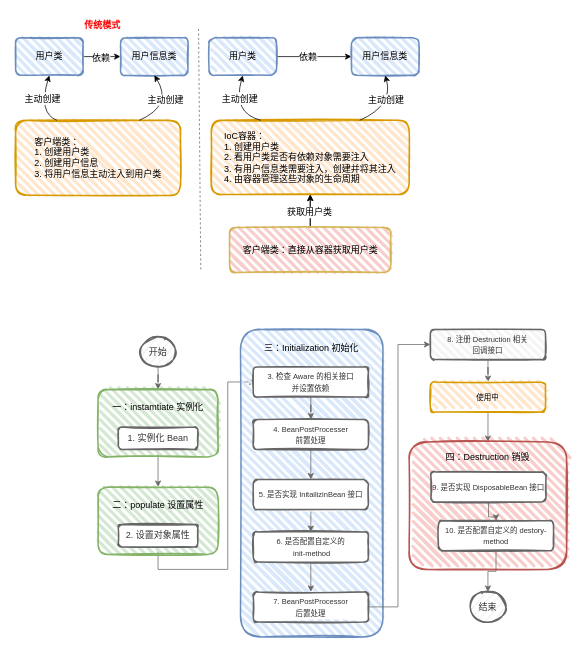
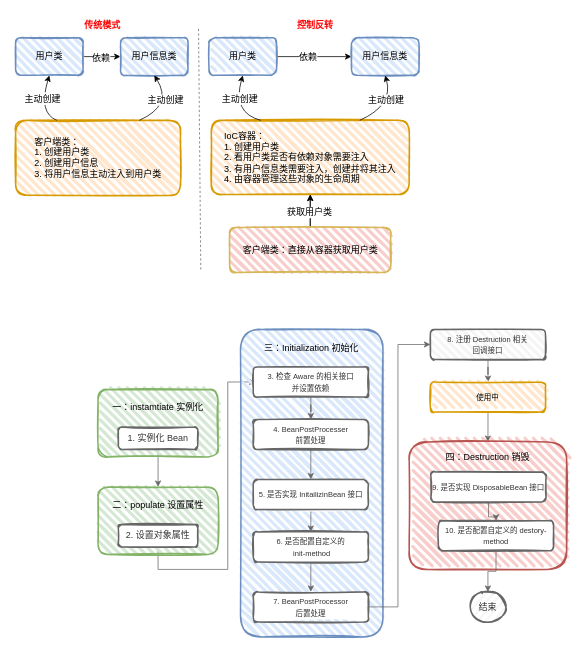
  <mxCell id="0" />
  <mxCell id="1" parent="0" />
  <mxCell id="2" value="" style="edgeStyle=orthogonalEdgeStyle;rounded=0;orthogonalLoop=1;jettySize=auto;html=1;fontSize=14;" edge="1" parent="1" source="4" target="5"><mxGeometry relative="1" as="geometry" /></mxCell>
  <mxCell id="3" value="&lt;font style=&quot;font-size: 12px;&quot;&gt;依赖&lt;/font&gt;" style="edgeLabel;html=1;align=center;verticalAlign=middle;resizable=0;points=[];fontSize=14;" vertex="1" connectable="0" parent="2"><mxGeometry x="-0.18" y="1" relative="1" as="geometry"><mxPoint x="2" y="1" as="offset" /></mxGeometry></mxCell>
  <mxCell id="4" value="&lt;font style=&quot;font-size: 12px;&quot;&gt;用户类&lt;/font&gt;" style="rounded=1;whiteSpace=wrap;html=1;strokeWidth=2;fillWeight=4;hachureGap=8;hachureAngle=45;fillColor=#dae8fc;sketch=1;strokeColor=#6c8ebf;" vertex="1" parent="1"><mxGeometry x="20" y="50" width="90" height="50" as="geometry" /></mxCell>
  <mxCell id="5" value="&lt;font style=&quot;font-size: 12px;&quot;&gt;用户信息类&lt;/font&gt;" style="rounded=1;whiteSpace=wrap;html=1;strokeWidth=2;fillWeight=4;hachureGap=8;hachureAngle=45;fillColor=#dae8fc;sketch=1;strokeColor=#6c8ebf;" vertex="1" parent="1"><mxGeometry x="160" y="50" width="90" height="50" as="geometry" /></mxCell>
  <mxCell id="6" value="&lt;div style=&quot;text-align: left;&quot;&gt;&lt;div&gt;&lt;span style=&quot;background-color: initial;&quot;&gt;&lt;font style=&quot;font-size: 12px;&quot;&gt;客户端类：&lt;/font&gt;&lt;/span&gt;&lt;/div&gt;&lt;div&gt;&lt;span style=&quot;background-color: initial;&quot;&gt;&lt;font style=&quot;font-size: 12px;&quot;&gt;1. 创建用户类&lt;/font&gt;&lt;/span&gt;&lt;/div&gt;&lt;font style=&quot;text-align: center; font-size: 12px;&quot;&gt;&lt;div style=&quot;text-align: left;&quot;&gt;&lt;span style=&quot;background-color: initial;&quot;&gt;2. 创建用户信息&lt;/span&gt;&lt;/div&gt;&lt;div style=&quot;text-align: left;&quot;&gt;&lt;span style=&quot;background-color: initial;&quot;&gt;3. 将用户信息主动注入到用户类&lt;/span&gt;&lt;/div&gt;&lt;/font&gt;&lt;/div&gt;" style="rounded=1;whiteSpace=wrap;html=1;strokeWidth=2;fillWeight=4;hachureGap=8;hachureAngle=45;fillColor=#ffe6cc;sketch=1;strokeColor=#d79b00;" vertex="1" parent="1"><mxGeometry x="20" y="160" width="220" height="100" as="geometry" /></mxCell>
  <mxCell id="7" value="" style="curved=1;endArrow=classic;html=1;rounded=0;fontSize=14;exitX=0.25;exitY=0;exitDx=0;exitDy=0;entryX=0.5;entryY=1;entryDx=0;entryDy=0;" edge="1" parent="1" source="6" target="4"><mxGeometry width="50" height="50" relative="1" as="geometry"><mxPoint x="-20" y="170" as="sourcePoint" /><mxPoint x="30" y="120" as="targetPoint" /><Array as="points"><mxPoint x="50" y="150" /></Array></mxGeometry></mxCell>
  <mxCell id="8" value="&lt;font style=&quot;font-size: 12px;&quot;&gt;主动创建&lt;/font&gt;" style="edgeLabel;html=1;align=center;verticalAlign=middle;resizable=0;points=[];fontSize=14;" vertex="1" connectable="0" parent="7"><mxGeometry x="-0.038" y="-2" relative="1" as="geometry"><mxPoint y="-9" as="offset" /></mxGeometry></mxCell>
  <mxCell id="9" value="" style="curved=1;endArrow=classic;html=1;rounded=0;fontSize=14;exitX=0.75;exitY=0;exitDx=0;exitDy=0;entryX=0.5;entryY=1;entryDx=0;entryDy=0;" edge="1" parent="1" source="6" target="5"><mxGeometry width="50" height="50" relative="1" as="geometry"><mxPoint x="380" y="150" as="sourcePoint" /><mxPoint x="430" y="100" as="targetPoint" /><Array as="points"><mxPoint x="230" y="140" /></Array></mxGeometry></mxCell>
  <mxCell id="10" value="主动创建" style="edgeLabel;html=1;align=center;verticalAlign=middle;resizable=0;points=[];fontSize=12;" vertex="1" connectable="0" parent="9"><mxGeometry x="0.033" y="4" relative="1" as="geometry"><mxPoint x="-7" y="-9" as="offset" /></mxGeometry></mxCell>
  <mxCell id="11" value="" style="edgeStyle=orthogonalEdgeStyle;rounded=0;orthogonalLoop=1;jettySize=auto;html=1;fontSize=14;" edge="1" parent="1" source="13" target="14"><mxGeometry relative="1" as="geometry" /></mxCell>
  <mxCell id="12" value="&lt;font style=&quot;font-size: 12px;&quot;&gt;依赖&lt;/font&gt;" style="edgeLabel;html=1;align=center;verticalAlign=middle;resizable=0;points=[];fontSize=14;" vertex="1" connectable="0" parent="11"><mxGeometry x="-0.18" y="1" relative="1" as="geometry"><mxPoint as="offset" /></mxGeometry></mxCell>
  <mxCell id="13" value="&lt;font style=&quot;font-size: 12px;&quot;&gt;用户类&lt;/font&gt;" style="rounded=1;whiteSpace=wrap;html=1;strokeWidth=2;fillWeight=4;hachureGap=8;hachureAngle=45;fillColor=#dae8fc;sketch=1;strokeColor=#6c8ebf;" vertex="1" parent="1"><mxGeometry x="278" y="50" width="90" height="50" as="geometry" /></mxCell>
  <mxCell id="14" value="&lt;font style=&quot;font-size: 12px;&quot;&gt;用户信息类&lt;/font&gt;" style="rounded=1;whiteSpace=wrap;html=1;strokeWidth=2;fillWeight=4;hachureGap=8;hachureAngle=45;fillColor=#dae8fc;sketch=1;strokeColor=#6c8ebf;" vertex="1" parent="1"><mxGeometry x="468" y="50" width="90" height="50" as="geometry" /></mxCell>
  <mxCell id="15" value="&lt;div style=&quot;text-align: left;&quot;&gt;&lt;div&gt;&lt;span style=&quot;background-color: initial;&quot;&gt;&lt;font style=&quot;font-size: 12px;&quot;&gt;IoC容器：&lt;/font&gt;&lt;/span&gt;&lt;/div&gt;&lt;div&gt;&lt;span style=&quot;background-color: initial;&quot;&gt;&lt;font style=&quot;font-size: 12px;&quot;&gt;1. 创建用户类&lt;/font&gt;&lt;/span&gt;&lt;/div&gt;&lt;font style=&quot;text-align: center; font-size: 12px;&quot;&gt;&lt;div style=&quot;text-align: left;&quot;&gt;&lt;span style=&quot;background-color: initial;&quot;&gt;2. 看用户类是否有依赖对象需要注入&lt;/span&gt;&lt;/div&gt;&lt;div style=&quot;text-align: left;&quot;&gt;&lt;span style=&quot;background-color: initial;&quot;&gt;3. 有用户信息类需要注入，创建并将其注入&lt;/span&gt;&lt;/div&gt;&lt;div style=&quot;text-align: left;&quot;&gt;&lt;span style=&quot;background-color: initial;&quot;&gt;4. 由容器管理这些对象的生命周期&lt;/span&gt;&lt;/div&gt;&lt;/font&gt;&lt;/div&gt;" style="rounded=1;whiteSpace=wrap;html=1;strokeWidth=2;fillWeight=4;hachureGap=8;hachureAngle=45;fillColor=#ffe6cc;sketch=1;strokeColor=#d79b00;" vertex="1" parent="1"><mxGeometry x="281" y="160" width="264" height="99" as="geometry" /></mxCell>
  <mxCell id="16" value="" style="curved=1;endArrow=classic;html=1;rounded=0;fontSize=14;exitX=0.25;exitY=0;exitDx=0;exitDy=0;entryX=0.5;entryY=1;entryDx=0;entryDy=0;" edge="1" parent="1" source="15" target="13"><mxGeometry width="50" height="50" relative="1" as="geometry"><mxPoint x="234" y="170" as="sourcePoint" /><mxPoint x="284" y="120" as="targetPoint" /><Array as="points"><mxPoint x="309" y="150" /></Array></mxGeometry></mxCell>
  <mxCell id="17" value="&lt;font style=&quot;font-size: 12px;&quot;&gt;主动创建&lt;/font&gt;" style="edgeLabel;html=1;align=center;verticalAlign=middle;resizable=0;points=[];fontSize=14;" vertex="1" connectable="0" parent="16"><mxGeometry x="-0.038" y="-2" relative="1" as="geometry"><mxPoint x="6" y="-16" as="offset" /></mxGeometry></mxCell>
  <mxCell id="18" value="" style="curved=1;endArrow=classic;html=1;rounded=0;fontSize=14;exitX=0.75;exitY=0;exitDx=0;exitDy=0;entryX=0.5;entryY=1;entryDx=0;entryDy=0;" edge="1" parent="1" source="15" target="14"><mxGeometry width="50" height="50" relative="1" as="geometry"><mxPoint x="634" y="150" as="sourcePoint" /><mxPoint x="684" y="100" as="targetPoint" /><Array as="points"><mxPoint x="524" y="140" /></Array></mxGeometry></mxCell>
  <mxCell id="19" value="主动创建" style="edgeLabel;html=1;align=center;verticalAlign=middle;resizable=0;points=[];fontSize=12;" vertex="1" connectable="0" parent="18"><mxGeometry x="0.033" y="4" relative="1" as="geometry"><mxPoint x="-7" y="-5" as="offset" /></mxGeometry></mxCell>
  <mxCell id="20" value="" style="edgeStyle=orthogonalEdgeStyle;rounded=0;orthogonalLoop=1;jettySize=auto;html=1;fontSize=12;" edge="1" parent="1" source="23" target="15"><mxGeometry relative="1" as="geometry" /></mxCell>
  <mxCell id="21" value="" style="edgeStyle=orthogonalEdgeStyle;rounded=0;orthogonalLoop=1;jettySize=auto;html=1;fontSize=12;" edge="1" parent="1" source="23" target="15"><mxGeometry relative="1" as="geometry" /></mxCell>
  <mxCell id="22" value="获取用户类" style="edgeLabel;html=1;align=center;verticalAlign=middle;resizable=0;points=[];fontSize=12;" vertex="1" connectable="0" parent="21"><mxGeometry x="-0.034" y="2" relative="1" as="geometry"><mxPoint as="offset" /></mxGeometry></mxCell>
  <mxCell id="23" value="&lt;div style=&quot;text-align: left;&quot;&gt;&lt;div&gt;&lt;span style=&quot;background-color: initial;&quot;&gt;&lt;font style=&quot;font-size: 12px;&quot;&gt;客户端类：&lt;/font&gt;&lt;/span&gt;&lt;span style=&quot;background-color: initial;&quot;&gt;直接从容器获取用户类&lt;/span&gt;&lt;/div&gt;&lt;/div&gt;" style="rounded=1;whiteSpace=wrap;html=1;strokeWidth=2;fillWeight=4;hachureGap=8;hachureAngle=45;fillColor=#f8cecc;sketch=1;strokeColor=#d6b656;" vertex="1" parent="1"><mxGeometry x="305.5" y="303" width="215" height="60" as="geometry" /></mxCell>
  <mxCell id="24" value="&lt;span style=&quot;font-family: Helvetica; font-size: 12px; font-style: normal; font-variant-ligatures: normal; font-variant-caps: normal; letter-spacing: normal; orphans: 2; text-align: center; text-indent: 0px; text-transform: none; widows: 2; word-spacing: 0px; -webkit-text-stroke-width: 0px; background-color: rgb(248, 249, 250); text-decoration-thickness: initial; text-decoration-style: initial; text-decoration-color: initial; float: none; display: inline !important;&quot;&gt;&lt;b style=&quot;&quot;&gt;&lt;font color=&quot;#ff0000&quot;&gt;传统模式&lt;/font&gt;&lt;/b&gt;&lt;/span&gt;" style="text;whiteSpace=wrap;html=1;fontSize=12;" vertex="1" parent="1"><mxGeometry x="110" y="20" width="70" height="40" as="geometry" /></mxCell>
+ <mxCell id="25" value="&lt;div style=&quot;text-align: center;&quot;&gt;&lt;span style=&quot;background-color: initial;&quot;&gt;&lt;b&gt;&lt;font color=&quot;#ff0000&quot;&gt;控制反转&lt;/font&gt;&lt;/b&gt;&lt;/span&gt;&lt;/div&gt;" style="text;whiteSpace=wrap;html=1;fontSize=12;" vertex="1" parent="1"><mxGeometry x="394" y="20" width="70" height="40" as="geometry" /></mxCell>
  <mxCell id="26" value="" style="endArrow=none;dashed=1;html=1;rounded=0;fontSize=12;fontColor=#FF0000;strokeColor=#666666;" edge="1" parent="1"><mxGeometry width="50" height="50" relative="1" as="geometry"><mxPoint x="267" y="359" as="sourcePoint" /><mxPoint x="264" y="36" as="targetPoint" /></mxGeometry></mxCell>
- <mxCell id="27" value="" style="edgeStyle=orthogonalEdgeStyle;rounded=0;orthogonalLoop=1;jettySize=auto;html=1;fontSize=10;fontColor=#333333;strokeColor=#666666;entryX=0.5;entryY=0;entryDx=0;entryDy=0;" edge="1" parent="1" source="28" target="30"><mxGeometry relative="1" as="geometry" /></mxCell>
- <mxCell id="28" value="开始" style="ellipse;whiteSpace=wrap;html=1;strokeWidth=2;fillWeight=2;hachureGap=8;fillColor=#f5f5f5;fillStyle=dots;sketch=1;fontSize=12;strokeColor=#666666;fontColor=#333333;" vertex="1" parent="1"><mxGeometry x="185" y="449" width="50" height="40" as="geometry" /></mxCell>
  <mxCell id="29" value="" style="edgeStyle=orthogonalEdgeStyle;rounded=0;orthogonalLoop=1;jettySize=auto;html=1;fontSize=10;fontColor=#333333;strokeColor=#666666;entryX=0.5;entryY=0;entryDx=0;entryDy=0;exitX=0.5;exitY=1;exitDx=0;exitDy=0;" edge="1" parent="1" source="31" target="33"><mxGeometry relative="1" as="geometry" /></mxCell>
  <mxCell id="30" value="&lt;font style=&quot;font-size: 12px;&quot;&gt;一：instamtiate 实例化&lt;br&gt;&lt;br&gt;&lt;br&gt;&lt;br&gt;&lt;/font&gt;" style="rounded=1;whiteSpace=wrap;html=1;strokeWidth=2;fillWeight=4;hachureGap=8;hachureAngle=45;fillColor=#d5e8d4;sketch=1;strokeColor=#82b366;" vertex="1" parent="1"><mxGeometry x="130" y="519" width="160" height="90" as="geometry" /></mxCell>
  <mxCell id="31" value="1. 实例化 Bean" style="rounded=1;whiteSpace=wrap;html=1;strokeWidth=2;fillWeight=4;hachureGap=8;hachureAngle=45;fillColor=default;sketch=1;fontSize=12;strokeColor=#666666;fontColor=#333333;" vertex="1" parent="1"><mxGeometry x="157" y="569" width="106" height="30" as="geometry" /></mxCell>
  <mxCell id="32" value="" style="edgeStyle=orthogonalEdgeStyle;rounded=0;orthogonalLoop=1;jettySize=auto;html=1;fontSize=10;fontColor=#333333;strokeColor=#666666;entryX=0;entryY=0.5;entryDx=0;entryDy=0;exitX=0.5;exitY=1;exitDx=0;exitDy=0;" edge="1" parent="1" source="34"><mxGeometry relative="1" as="geometry"><mxPoint x="213" y="739" as="sourcePoint" /><mxPoint x="340" y="509" as="targetPoint" /><Array as="points"><mxPoint x="210" y="759" /><mxPoint x="303" y="759" /><mxPoint x="303" y="509" /></Array></mxGeometry></mxCell>
  <mxCell id="33" value="&lt;font style=&quot;font-size: 12px;&quot;&gt;二：populate 设置属性&lt;br&gt;&lt;br&gt;&lt;br&gt;&lt;br&gt;&lt;/font&gt;" style="rounded=1;whiteSpace=wrap;html=1;strokeWidth=2;fillWeight=4;hachureGap=8;hachureAngle=45;fillColor=#d5e8d4;sketch=1;strokeColor=#82b366;" vertex="1" parent="1"><mxGeometry x="130" y="649" width="160" height="90" as="geometry" /></mxCell>
  <mxCell id="34" value="2. 设置对象属性" style="rounded=1;whiteSpace=wrap;html=1;strokeWidth=2;fillWeight=4;hachureGap=8;hachureAngle=45;fillColor=default;sketch=1;fontSize=12;strokeColor=#666666;fontColor=#333333;" vertex="1" parent="1"><mxGeometry x="157" y="699" width="106" height="30" as="geometry" /></mxCell>
  <mxCell id="35" value="&lt;font style=&quot;font-size: 12px;&quot;&gt;三：Initialization 初始化&lt;br&gt;&lt;br&gt;&lt;br&gt;&lt;br&gt;&lt;br&gt;&lt;br&gt;&lt;br&gt;&lt;br&gt;&lt;br&gt;&lt;br&gt;&lt;br&gt;&lt;br&gt;&lt;br&gt;&lt;br&gt;&lt;br&gt;&lt;br&gt;&lt;br&gt;&lt;br&gt;&lt;br&gt;&lt;br&gt;&lt;br&gt;&lt;br&gt;&lt;br&gt;&lt;br&gt;&lt;br&gt;&lt;br&gt;&lt;/font&gt;" style="rounded=1;whiteSpace=wrap;html=1;strokeWidth=2;fillWeight=4;hachureGap=8;hachureAngle=45;fillColor=#dae8fc;sketch=1;strokeColor=#6c8ebf;" vertex="1" parent="1"><mxGeometry x="320" y="439" width="190" height="410" as="geometry" /></mxCell>
  <mxCell id="36" value="" style="edgeStyle=orthogonalEdgeStyle;rounded=0;orthogonalLoop=1;jettySize=auto;html=1;fontSize=10;fontColor=#333333;strokeColor=#666666;" edge="1" parent="1" source="37" target="39"><mxGeometry relative="1" as="geometry" /></mxCell>
  <mxCell id="37" value="&lt;font style=&quot;font-size: 10px;&quot;&gt;3. 检查 Aware 的相关接口&lt;br&gt;并设置依赖&lt;/font&gt;" style="rounded=1;whiteSpace=wrap;html=1;strokeWidth=2;fillWeight=4;hachureGap=8;hachureAngle=45;fillColor=default;sketch=1;fontSize=12;strokeColor=#666666;fontColor=#333333;" vertex="1" parent="1"><mxGeometry x="337" y="489" width="153.5" height="40" as="geometry" /></mxCell>
  <mxCell id="38" value="" style="edgeStyle=orthogonalEdgeStyle;rounded=0;orthogonalLoop=1;jettySize=auto;html=1;fontSize=10;fontColor=#333333;strokeColor=#666666;" edge="1" parent="1" source="39" target="41"><mxGeometry relative="1" as="geometry" /></mxCell>
  <mxCell id="39" value="&lt;font style=&quot;font-size: 10px;&quot;&gt;4. BeanPostProcesser &lt;br&gt;前置处理&lt;/font&gt;" style="rounded=1;whiteSpace=wrap;html=1;strokeWidth=2;fillWeight=4;hachureGap=8;hachureAngle=45;fillColor=default;sketch=1;fontSize=12;strokeColor=#666666;fontColor=#333333;" vertex="1" parent="1"><mxGeometry x="337" y="559" width="153.5" height="40" as="geometry" /></mxCell>
  <mxCell id="40" value="" style="edgeStyle=orthogonalEdgeStyle;rounded=0;orthogonalLoop=1;jettySize=auto;html=1;fontSize=10;fontColor=#333333;strokeColor=#666666;entryX=0.5;entryY=0;entryDx=0;entryDy=0;" edge="1" parent="1" source="41" target="43"><mxGeometry relative="1" as="geometry" /></mxCell>
  <mxCell id="41" value="&lt;font style=&quot;font-size: 10px;&quot;&gt;5. 是否实现 InitailizinBean 接口&lt;/font&gt;" style="rounded=1;whiteSpace=wrap;html=1;strokeWidth=2;fillWeight=4;hachureGap=8;hachureAngle=45;fillColor=default;sketch=1;fontSize=12;strokeColor=#666666;fontColor=#333333;" vertex="1" parent="1"><mxGeometry x="337" y="639" width="153.5" height="40" as="geometry" /></mxCell>
  <mxCell id="42" value="" style="edgeStyle=orthogonalEdgeStyle;rounded=0;orthogonalLoop=1;jettySize=auto;html=1;fontSize=10;fontColor=#333333;strokeColor=#666666;" edge="1" parent="1" source="43" target="45"><mxGeometry relative="1" as="geometry" /></mxCell>
  <mxCell id="43" value="&lt;font style=&quot;font-size: 10px;&quot;&gt;6. 是否配置自定义的&lt;br&gt;&amp;nbsp;init-method&lt;/font&gt;" style="rounded=1;whiteSpace=wrap;html=1;strokeWidth=2;fillWeight=4;hachureGap=8;hachureAngle=45;fillColor=default;sketch=1;fontSize=12;strokeColor=#666666;fontColor=#333333;" vertex="1" parent="1"><mxGeometry x="337" y="709" width="153.5" height="40" as="geometry" /></mxCell>
  <mxCell id="44" value="" style="edgeStyle=orthogonalEdgeStyle;rounded=0;orthogonalLoop=1;jettySize=auto;html=1;fontSize=10;fontColor=#333333;strokeColor=#666666;entryX=0;entryY=0.5;entryDx=0;entryDy=0;" edge="1" parent="1" source="45" target="47"><mxGeometry relative="1" as="geometry"><Array as="points"><mxPoint x="530" y="809" /><mxPoint x="530" y="459" /></Array></mxGeometry></mxCell>
  <mxCell id="45" value="&lt;font style=&quot;font-size: 10px;&quot;&gt;7. BeanPostProcessor&lt;br&gt;后置处理&lt;br&gt;&lt;/font&gt;" style="rounded=1;whiteSpace=wrap;html=1;strokeWidth=2;fillWeight=4;hachureGap=8;hachureAngle=45;fillColor=default;sketch=1;fontSize=12;strokeColor=#666666;fontColor=#333333;" vertex="1" parent="1"><mxGeometry x="337" y="789" width="153.5" height="40" as="geometry" /></mxCell>
  <mxCell id="46" value="" style="edgeStyle=orthogonalEdgeStyle;rounded=0;orthogonalLoop=1;jettySize=auto;html=1;fontSize=10;fontColor=#333333;strokeColor=#666666;" edge="1" parent="1" source="47" target="49"><mxGeometry relative="1" as="geometry" /></mxCell>
  <mxCell id="47" value="&lt;font style=&quot;font-size: 10px;&quot;&gt;8. 注册 Destruction 相关&lt;br&gt;回调接口&lt;br&gt;&lt;/font&gt;" style="rounded=1;whiteSpace=wrap;html=1;strokeWidth=2;fillWeight=4;hachureGap=8;hachureAngle=45;fillColor=#f5f5f5;sketch=1;fontSize=12;strokeColor=#666666;fontColor=#333333;" vertex="1" parent="1"><mxGeometry x="573.25" y="439" width="153.5" height="40" as="geometry" /></mxCell>
  <mxCell id="48" value="" style="edgeStyle=orthogonalEdgeStyle;rounded=0;orthogonalLoop=1;jettySize=auto;html=1;fontSize=10;fontColor=#333333;strokeColor=#666666;entryX=0.5;entryY=0;entryDx=0;entryDy=0;" edge="1" parent="1" source="49" target="50"><mxGeometry relative="1" as="geometry" /></mxCell>
  <mxCell id="49" value="&lt;font style=&quot;font-size: 10px;&quot;&gt;使用中&lt;br&gt;&lt;/font&gt;" style="rounded=1;whiteSpace=wrap;html=1;strokeWidth=2;fillWeight=4;hachureGap=8;hachureAngle=45;fillColor=#ffe6cc;sketch=1;fontSize=12;strokeColor=#d79b00;" vertex="1" parent="1"><mxGeometry x="573.25" y="509" width="153.5" height="40" as="geometry" /></mxCell>
  <mxCell id="50" value="&lt;font style=&quot;font-size: 12px;&quot;&gt;四：Destruction 销毁&lt;br&gt;&lt;br&gt;&lt;br&gt;&lt;br&gt;&lt;br&gt;&lt;br&gt;&lt;br&gt;&lt;br&gt;&lt;br&gt;&lt;br&gt;&lt;/font&gt;" style="rounded=1;whiteSpace=wrap;html=1;strokeWidth=2;fillWeight=4;hachureGap=8;hachureAngle=45;fillColor=#f8cecc;sketch=1;strokeColor=#b85450;" vertex="1" parent="1"><mxGeometry x="545" y="589" width="210" height="170" as="geometry" /></mxCell>
  <mxCell id="51" value="" style="edgeStyle=orthogonalEdgeStyle;rounded=0;orthogonalLoop=1;jettySize=auto;html=1;fontSize=10;fontColor=#333333;strokeColor=#666666;" edge="1" parent="1" source="52" target="54"><mxGeometry relative="1" as="geometry" /></mxCell>
  <mxCell id="52" value="&lt;font style=&quot;font-size: 10px;&quot;&gt;9. 是否实现 DisposableBean 接口&lt;/font&gt;" style="rounded=1;whiteSpace=wrap;html=1;strokeWidth=2;fillWeight=4;hachureGap=8;hachureAngle=45;fillColor=default;sketch=1;fontSize=12;strokeColor=#666666;fontColor=#333333;" vertex="1" parent="1"><mxGeometry x="574" y="629" width="153.5" height="40" as="geometry" /></mxCell>
  <mxCell id="53" value="" style="edgeStyle=orthogonalEdgeStyle;rounded=0;orthogonalLoop=1;jettySize=auto;html=1;fontSize=10;fontColor=#333333;strokeColor=#666666;" edge="1" parent="1" source="54" target="55"><mxGeometry relative="1" as="geometry" /></mxCell>
  <mxCell id="54" value="&lt;font style=&quot;font-size: 10px;&quot;&gt;10. 是否配置自定义的 destory-method&lt;/font&gt;" style="rounded=1;whiteSpace=wrap;html=1;strokeWidth=2;fillWeight=4;hachureGap=8;hachureAngle=45;fillColor=default;sketch=1;fontSize=12;strokeColor=#666666;fontColor=#333333;" vertex="1" parent="1"><mxGeometry x="584" y="694" width="153.5" height="40" as="geometry" /></mxCell>
  <mxCell id="55" value="结束" style="ellipse;whiteSpace=wrap;html=1;strokeWidth=2;fillWeight=2;hachureGap=8;fillColor=#f5f5f5;fillStyle=dots;sketch=1;fontSize=12;strokeColor=#666666;fontColor=#333333;" vertex="1" parent="1"><mxGeometry x="625" y="789" width="50" height="40" as="geometry" /></mxCell>
